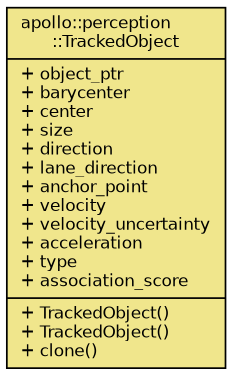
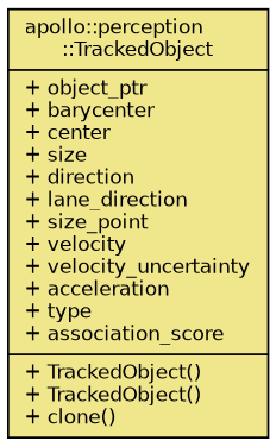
  digraph {
-   n1 [color=black fillcolor=khaki fontcolor=black fontname=Helvetica fontsize=10 height=0.2 label="{apollo::perception\l::TrackedObject\n|+ object_ptr\l+ barycenter\l+ center\l+ size\l+ direction\l+ lane_direction\l+ anchor_point\l+ velocity\l+ velocity_uncertainty\l+ acceleration\l+ type\l+ association_score\l|+ TrackedObject()\l+ TrackedObject()\l+ clone()\l}" shape=record style=filled width=0.4]
+   n1 [color=black fillcolor=khaki fontcolor=black fontname=Helvetica fontsize=10 height=0.2 label="{apollo::perception\l::TrackedObject\n|+ object_ptr\l+ barycenter\l+ center\l+ size\l+ direction\l+ lane_direction\l+ size_point\l+ velocity\l+ velocity_uncertainty\l+ acceleration\l+ type\l+ association_score\l|+ TrackedObject()\l+ TrackedObject()\l+ clone()\l}" shape=record style=filled width=0.4]
  }
